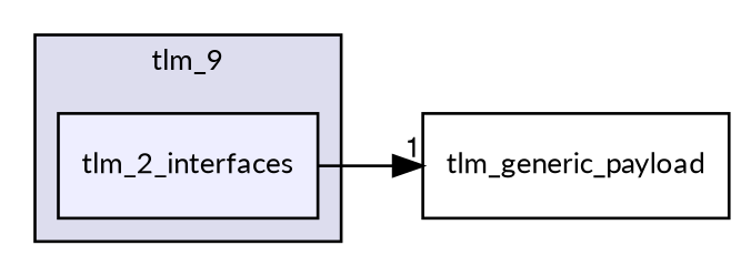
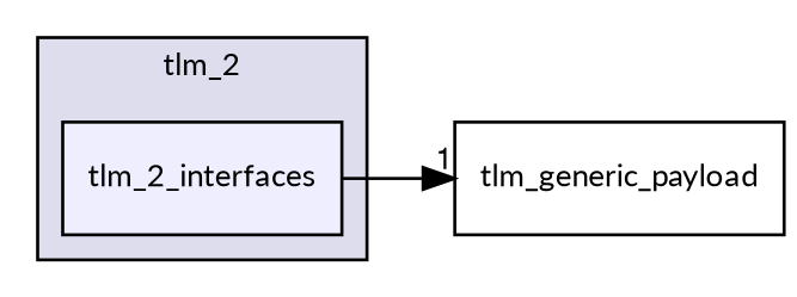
  digraph {
    compound=true
    rankdir=LR
    fontname=Lato
    node [fontname=Lato fontsize=10 shape=box]
    n1 [fillcolor="#eeeeff" label=tlm_2_interfaces pencolor=black style=filled]
    n2 [label=tlm_generic_payload]
    subgraph cluster_1 {
      bgcolor="#ddddee"
      fontsize=10
-     label=tlm_9
+     label=tlm_2
      pencolor=black
      n1
    }
    n1 -> n2 [headlabel=1 labeldistance=1.5 labelfontname=FreeSans labelfontsize=10 fontname=Lato]
  }
